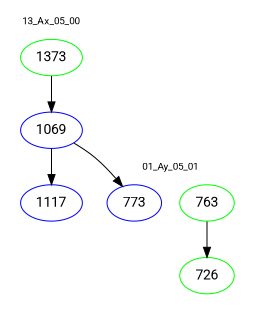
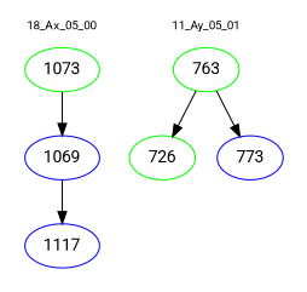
  digraph {
    fontname=Roboto
    node [color=green fontname=Roboto]
    edge [color=black fontname=Roboto]
-   n1 [label=1373]
+   n1 [label=1073]
    n2 [color=blue label=1069]
    n3 [color=blue label=1117]
    n4 [label=726]
    n5 [label=763]
    n6 [color=blue label=773]
    subgraph cluster_1 {
      color=white
      fontsize=10
-     label="13_Ax_05_00"
+     label="18_Ax_05_00"
      n1
      n2
      n3
    }
    subgraph cluster_2 {
      color=white
      fontsize=10
-     label="01_Ay_05_01"
+     label="11_Ay_05_01"
      n4
      n5
      n6
    }
    n1 -> n2
    n2 -> n3
    n5 -> n4
-   n2 -> n6
+   n5 -> n6
  }
